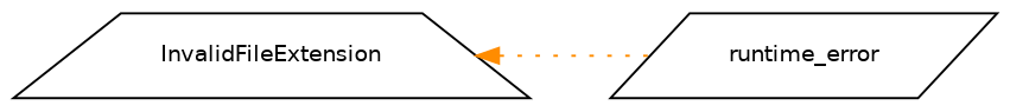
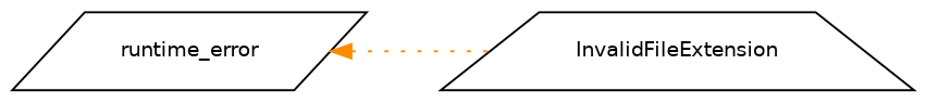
  digraph {
    rankdir=LR
    node [color=black fillcolor=white fontname=Helvetica fontsize=10 style=filled]
    n1 [height=0.2 label=runtime_error shape=parallelogram width=0.4]
    n2 [height=0.2 label=InvalidFileExtension shape=trapezium width=0.4]
-   n2 -> n1 [color=darkorange dir=back fontname=Helvetica fontsize=10 labelfontname=Helvetica labelfontsize=10 style=dotted]
+   n1 -> n2 [color=darkorange dir=back fontname=Helvetica fontsize=10 labelfontname=Helvetica labelfontsize=10 style=dotted]
  }
